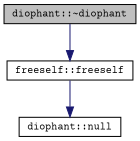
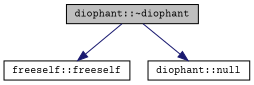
  digraph {
    fontname="Courier Prime"
    rankdir=TB
    node [color=black fillcolor=white fontname="Courier Prime" fontsize=10 shape=record style=filled]
    edge [color=midnightblue fontname="Courier Prime" fontsize=10 labelfontname=Helvetica labelfontsize=10 style=solid]
    n1 [fillcolor=grey75 fontcolor=black height=0.2 label="diophant::~diophant" width=0.4]
    n2 [height=0.2 label="freeself::freeself" width=0.4]
    n3 [height=0.2 label="diophant::null" width=0.4]
    n1 -> n2
-   n2 -> n3
+   n1 -> n3
  }
